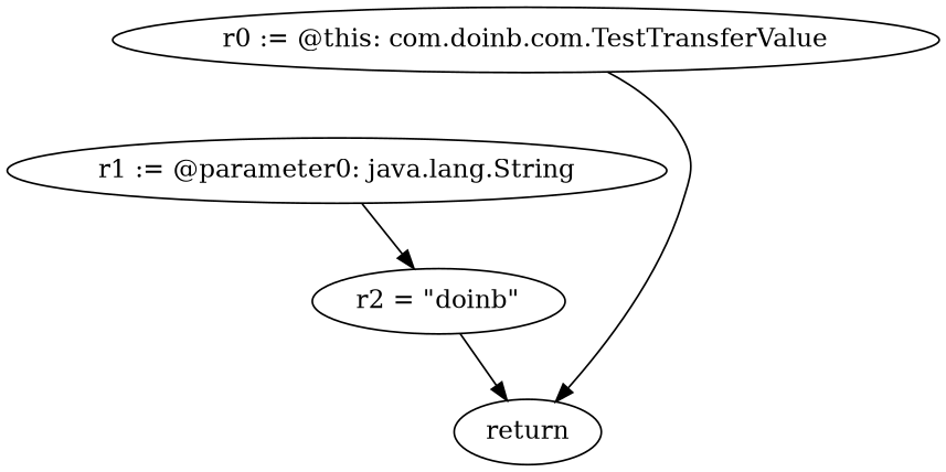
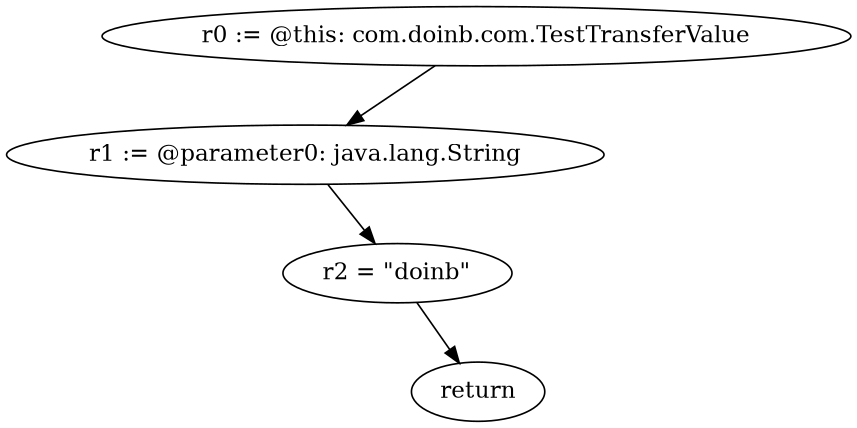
  digraph {
    n1 [label="r0 := @this: com.doinb.com.TestTransferValue"]
    "r1 := @parameter0: java.lang.String"
    "r2 = \"doinb\""
    return
-   n1 -> return
+   n1 -> "r1 := @parameter0: java.lang.String"
    "r1 := @parameter0: java.lang.String" -> "r2 = \"doinb\""
    "r2 = \"doinb\"" -> return
  }
